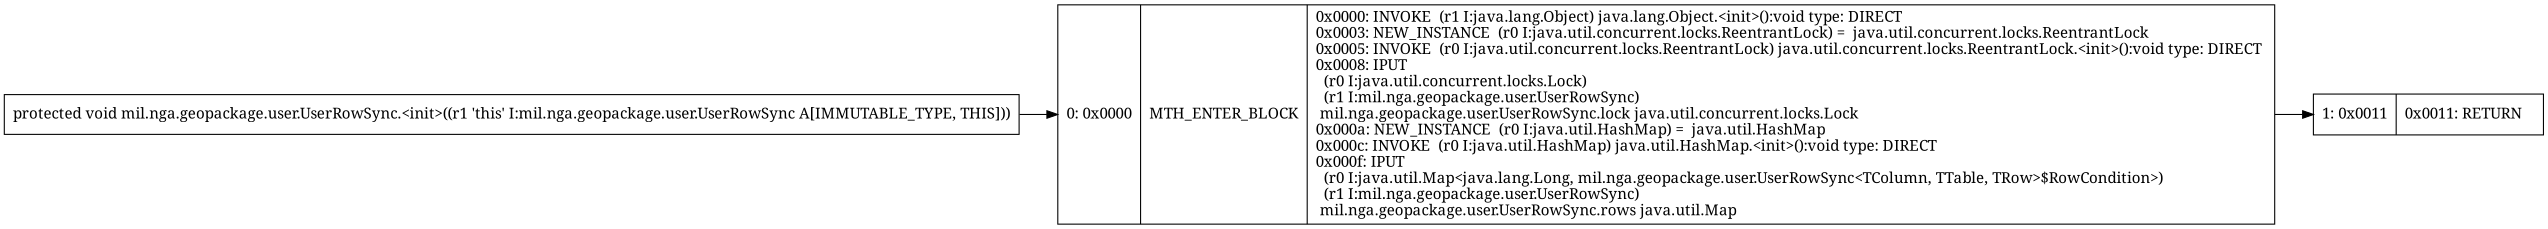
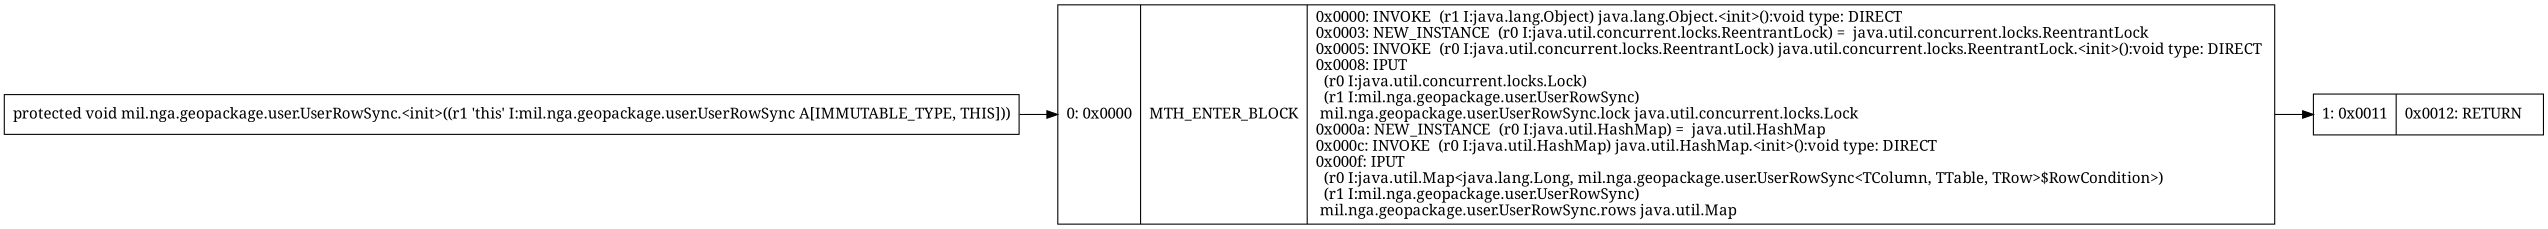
  digraph {
    rankdir=LR
    fontname="Noto Serif"
    node [shape=record fontname="Noto Serif"]
    edge [fontname="Noto Serif"]
    n1 [label="{0\:\ 0x0000|MTH_ENTER_BLOCK\l|0x0000: INVOKE  (r1 I:java.lang.Object) java.lang.Object.\<init\>():void type: DIRECT \l0x0003: NEW_INSTANCE  (r0 I:java.util.concurrent.locks.ReentrantLock) =  java.util.concurrent.locks.ReentrantLock \l0x0005: INVOKE  (r0 I:java.util.concurrent.locks.ReentrantLock) java.util.concurrent.locks.ReentrantLock.\<init\>():void type: DIRECT \l0x0008: IPUT  \l  (r0 I:java.util.concurrent.locks.Lock)\l  (r1 I:mil.nga.geopackage.user.UserRowSync)\l mil.nga.geopackage.user.UserRowSync.lock java.util.concurrent.locks.Lock \l0x000a: NEW_INSTANCE  (r0 I:java.util.HashMap) =  java.util.HashMap \l0x000c: INVOKE  (r0 I:java.util.HashMap) java.util.HashMap.\<init\>():void type: DIRECT \l0x000f: IPUT  \l  (r0 I:java.util.Map\<java.lang.Long, mil.nga.geopackage.user.UserRowSync\<TColumn, TTable, TRow\>$RowCondition\>)\l  (r1 I:mil.nga.geopackage.user.UserRowSync)\l mil.nga.geopackage.user.UserRowSync.rows java.util.Map \l}"]
-   n2 [label="{1\:\ 0x0011|0x0011: RETURN   \l}"]
+   n2 [label="{1\:\ 0x0011|0x0012: RETURN   \l}"]
    n3 [label="{protected void mil.nga.geopackage.user.UserRowSync.\<init\>((r1 'this' I:mil.nga.geopackage.user.UserRowSync A[IMMUTABLE_TYPE, THIS])) }"]
    n1 -> n2
    n3 -> n1
  }
